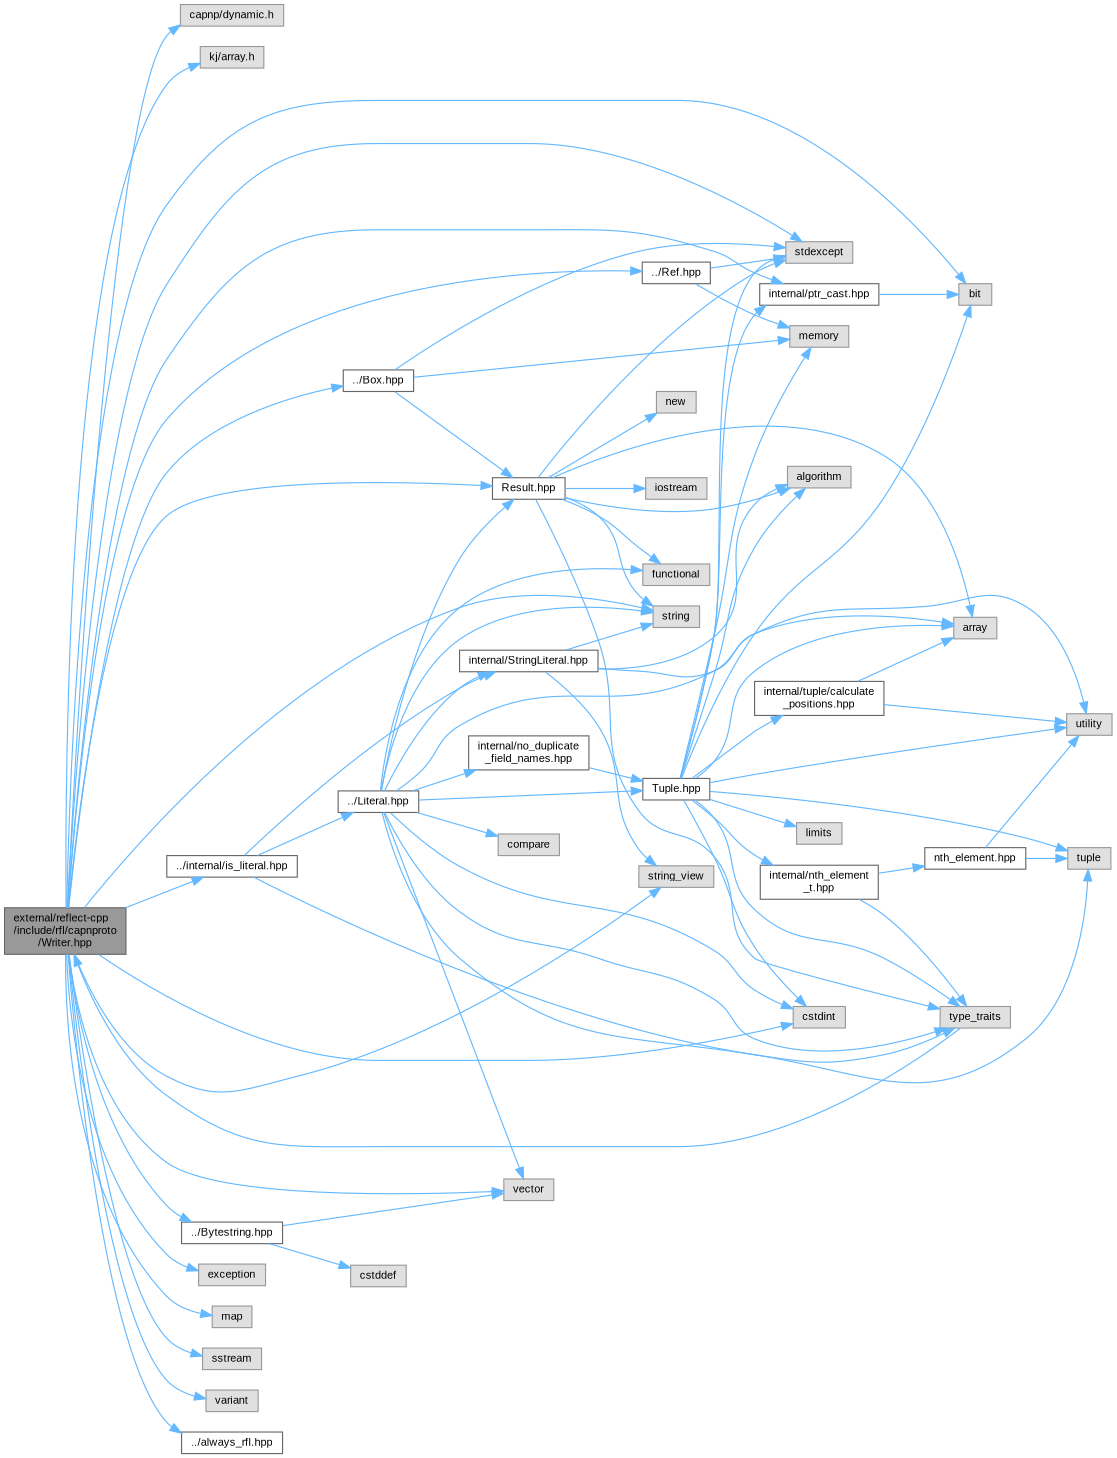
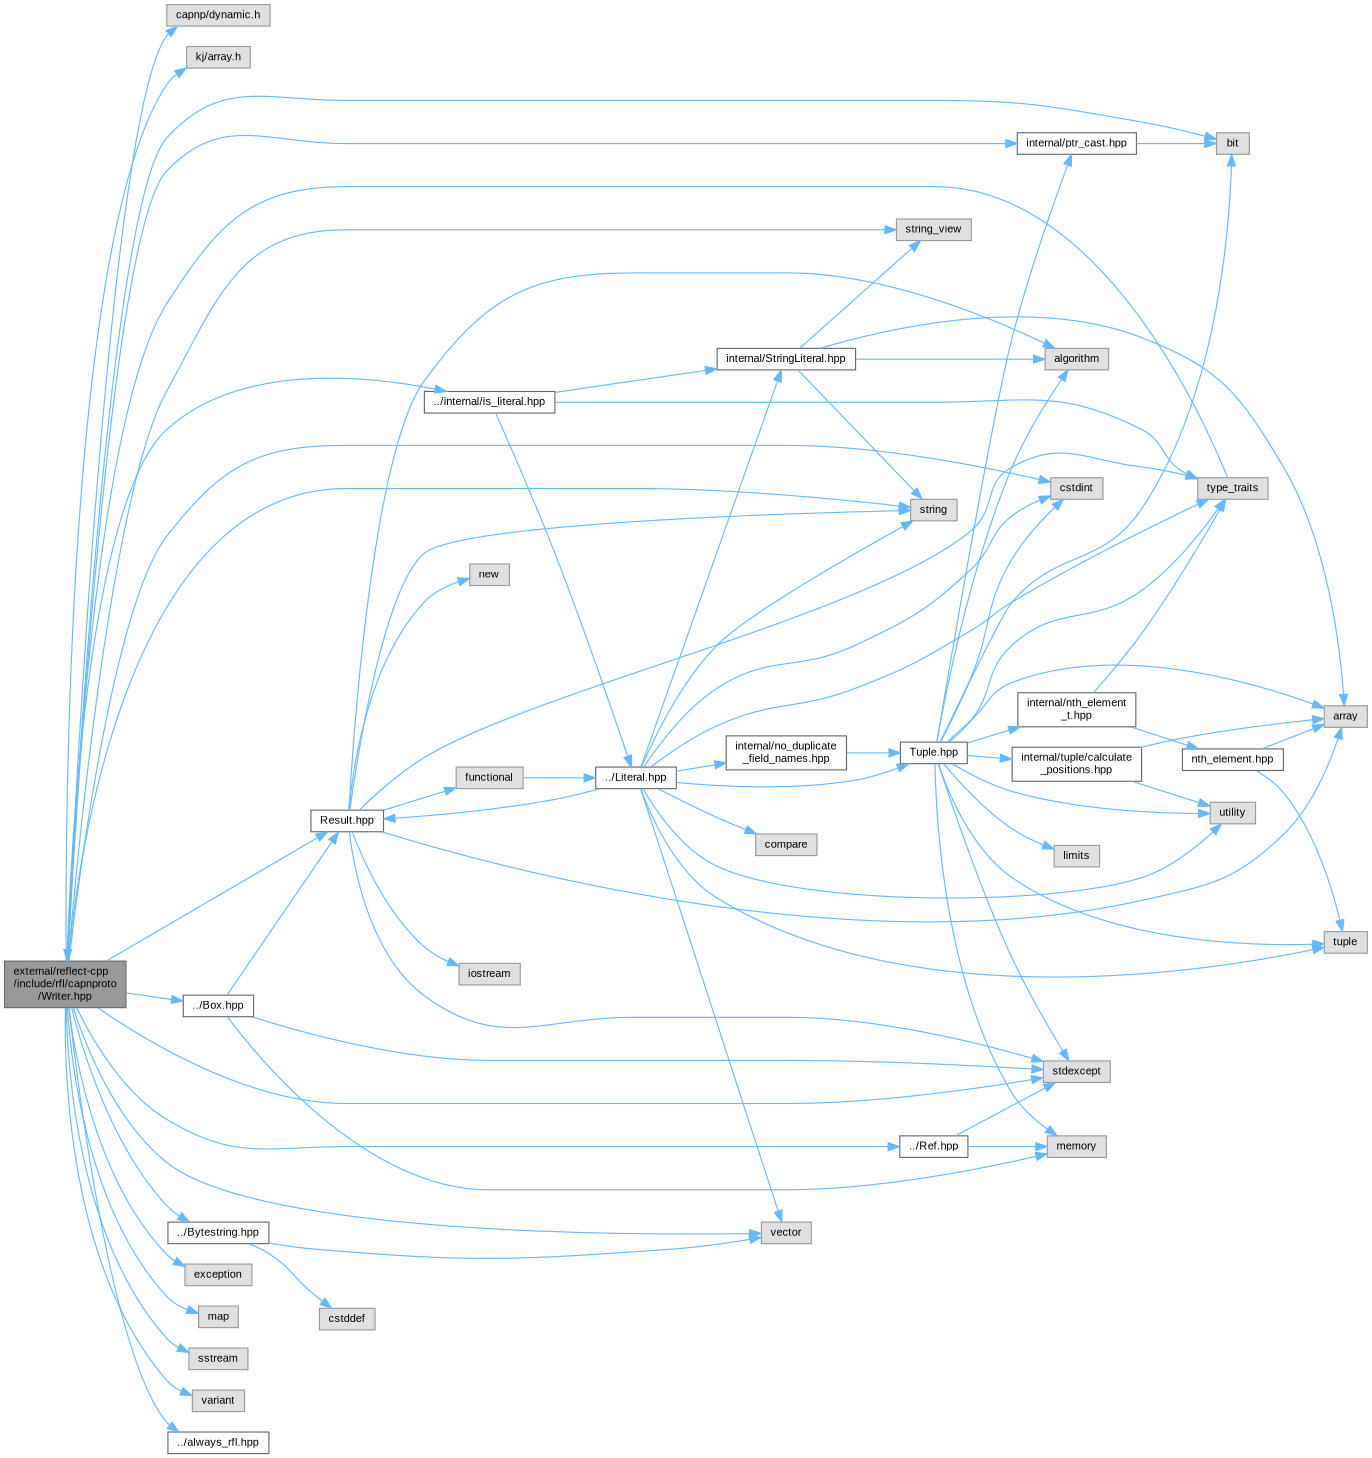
  digraph {
    fontname="Liberation Sans"
    rankdir=LR
    node [color=grey60 fillcolor="#E0E0E0" fontname="Liberation Sans" fontsize=10 shape=box style=filled]
    edge [color=steelblue1 fontname="Liberation Sans" fontsize=10 labelfontname=Helvetica labelfontsize=10 style=solid]
    n1 [color=gray40 fillcolor=grey60 fontcolor=black height=0.2 label="external/reflect-cpp\l/include/rfl/capnproto\l/Writer.hpp" width=0.4]
    n2 [height=0.2 label="capnp/dynamic.h" width=0.4]
    n3 [height=0.2 label="kj/array.h" width=0.4]
    n4 [height=0.2 label=bit width=0.4]
    n5 [height=0.2 label=cstdint width=0.4]
    n6 [height=0.2 label=exception width=0.4]
    n7 [height=0.2 label=map width=0.4]
    n8 [height=0.2 label=sstream width=0.4]
    n9 [height=0.2 label=stdexcept width=0.4]
    n10 [height=0.2 label=string width=0.4]
    n11 [height=0.2 label=string_view width=0.4]
    n12 [height=0.2 label=variant width=0.4]
    n13 [height=0.2 label=vector width=0.4]
    n14 [color=grey40 fillcolor=white height=0.2 label="../Box.hpp" width=0.4]
    n15 [color=grey40 fillcolor=white height=0.2 label="Result.hpp" width=0.4]
    n16 [color=grey40 fillcolor=white height=0.2 label="../Bytestring.hpp" width=0.4]
    n17 [color=grey40 fillcolor=white height=0.2 label="../Ref.hpp" width=0.4]
    n18 [color=grey40 fillcolor=white height=0.2 label="../always_rfl.hpp" width=0.4]
    n19 [color=grey40 fillcolor=white height=0.2 label="../internal/is_literal.hpp" width=0.4]
    n20 [color=grey40 fillcolor=white height=0.2 label="internal/ptr_cast.hpp" width=0.4]
    n21 [height=0.2 label=type_traits width=0.4]
    n22 [height=0.2 label=memory width=0.4]
    n23 [height=0.2 label=algorithm width=0.4]
    n24 [height=0.2 label=array width=0.4]
    n25 [height=0.2 label=functional width=0.4]
    n26 [height=0.2 label=iostream width=0.4]
    n27 [height=0.2 label=new width=0.4]
    n28 [height=0.2 label=cstddef width=0.4]
    n29 [color=grey40 fillcolor=white height=0.2 label="../Literal.hpp" width=0.4]
    n30 [color=grey40 fillcolor=white height=0.2 label="internal/StringLiteral.hpp" width=0.4]
    n31 [height=0.2 label=compare width=0.4]
    n32 [height=0.2 label=tuple width=0.4]
    n33 [height=0.2 label=utility width=0.4]
    n34 [color=grey40 fillcolor=white height=0.2 label="Tuple.hpp" width=0.4]
    n35 [color=grey40 fillcolor=white height=0.2 label="internal/no_duplicate\l_field_names.hpp" width=0.4]
    n36 [height=0.2 label=limits width=0.4]
    n37 [color=grey40 fillcolor=white height=0.2 label="internal/nth_element\l_t.hpp" width=0.4]
    n38 [color=grey40 fillcolor=white height=0.2 label="internal/tuple/calculate\l_positions.hpp" width=0.4]
    n39 [color=grey40 fillcolor=white height=0.2 label="nth_element.hpp" width=0.4]
    n1 -> n2
    n1 -> n3
    n1 -> n4
    n1 -> n5
    n1 -> n6
    n1 -> n7
    n1 -> n8
    n1 -> n9
    n1 -> n10
    n1 -> n11
    n1 -> n12
    n1 -> n13
    n1 -> n14
    n1 -> n15
    n1 -> n16
    n1 -> n17
    n1 -> n18
    n1 -> n19
    n1 -> n20
    n14 -> n9
    n14 -> n15
    n14 -> n22
    n15 -> n9
    n15 -> n10
    n15 -> n21
    n15 -> n23
    n15 -> n24
    n15 -> n25
    n15 -> n26
    n15 -> n27
    n16 -> n13
    n16 -> n28
    n17 -> n9
    n17 -> n22
    n19 -> n21
    n19 -> n29
    n19 -> n30
    n20 -> n4
    n21 -> n1
    n29 -> n5
    n29 -> n10
    n29 -> n13
    n29 -> n15
    n29 -> n21
-   n29 -> n25
+   n25 -> n29
    n29 -> n30
    n29 -> n31
    n29 -> n32
    n29 -> n33
    n29 -> n34
    n29 -> n35
    n30 -> n10
    n30 -> n11
    n30 -> n23
    n30 -> n24
    n34 -> n4
    n34 -> n5
    n34 -> n9
    n34 -> n20
    n34 -> n21
    n34 -> n22
    n34 -> n23
    n34 -> n24
    n34 -> n32
    n34 -> n33
    n34 -> n36
    n34 -> n37
    n34 -> n38
    n35 -> n34
    n37 -> n21
    n37 -> n39
    n38 -> n24
    n38 -> n33
    n39 -> n32
-   n39 -> n33
+   n39 -> n24
  }
